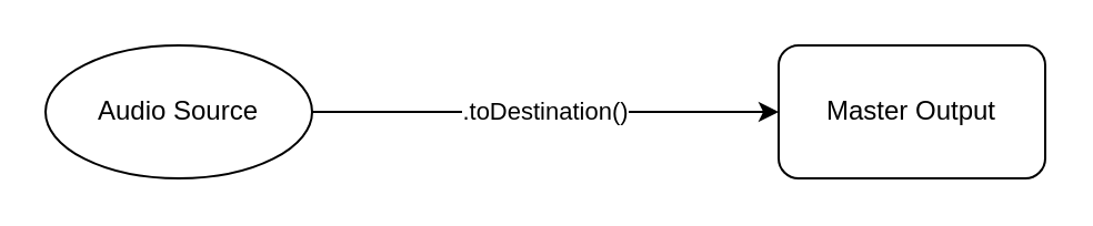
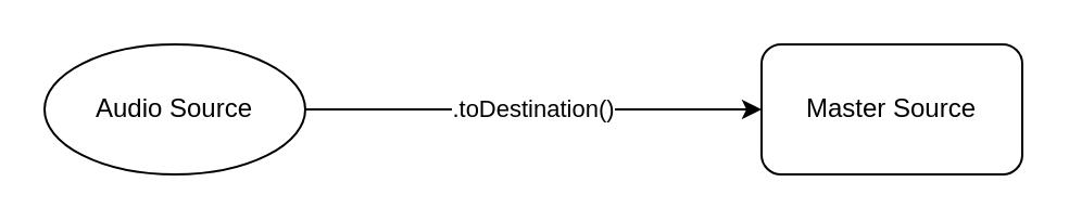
  <mxCell id="0" />
  <mxCell id="1" parent="0" />
  <mxCell id="2" value=".toDestination()" style="edgeStyle=orthogonalEdgeStyle;rounded=0;orthogonalLoop=1;jettySize=auto;html=1;" edge="1" parent="1" source="3" target="4"><mxGeometry relative="1" as="geometry" /></mxCell>
  <mxCell id="3" value="Audio Source" style="ellipse;whiteSpace=wrap;html=1;" vertex="1" parent="1"><mxGeometry x="20" y="20" width="120" height="60" as="geometry" /></mxCell>
- <mxCell id="4" value="Master Output" style="rounded=1;whiteSpace=wrap;html=1;" vertex="1" parent="1"><mxGeometry x="350" y="20" width="120" height="60" as="geometry" /></mxCell>
+ <mxCell id="4" value="Master Source" style="rounded=1;whiteSpace=wrap;html=1;" vertex="1" parent="1"><mxGeometry x="350" y="20" width="120" height="60" as="geometry" /></mxCell>
